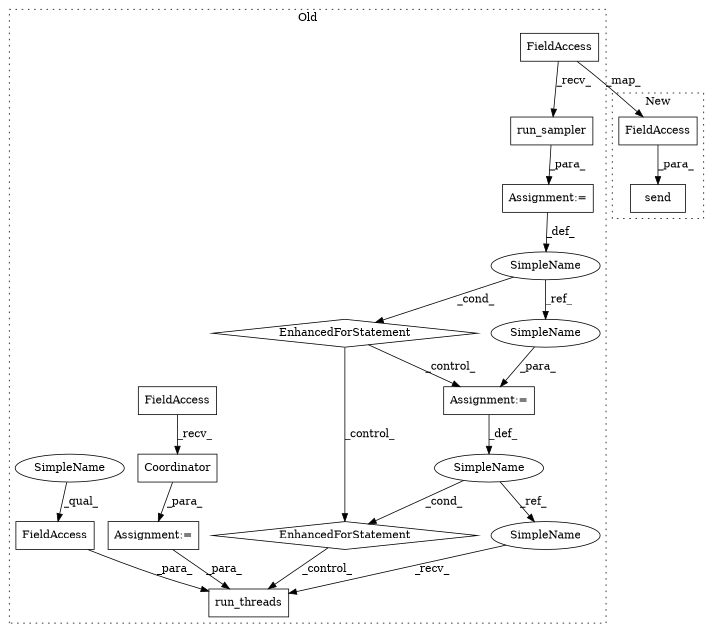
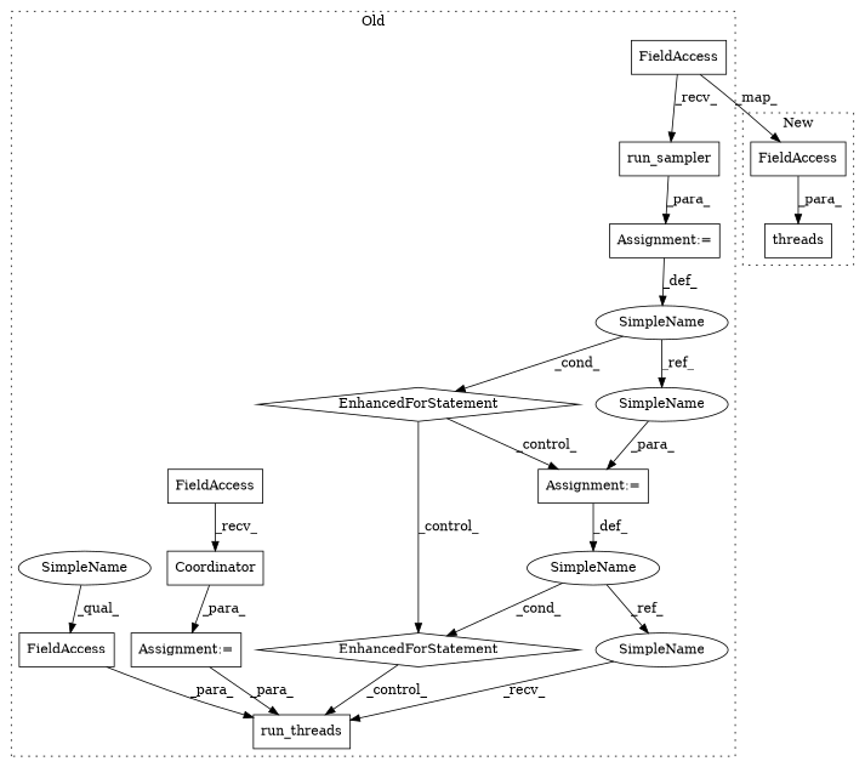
  digraph {
    node [a=42 l=8 s="5736,5837" shape=box]
    n1 [a=32 l="12,1" label=run_threads s="5954,6000"]
    n2 [label=SimpleName s=5797 shape=ellipse]
    n3 [a=70 l="57,2" label=EnhancedForStatement shape=diamond]
    n4 [a=22 l=23 label=FieldAccess s=5977]
    n5 [a=70 l="61,2" label=EnhancedForStatement s="5849,5932" shape=diamond]
    n6 [a=22 l=15 label=FieldAccess s=5808]
    n7 [a=32 l=13 label=run_sampler s=5824]
    n8 [l=7 label=SimpleName s=5914 shape=ellipse]
    n9 [a=32 l=13 label=Coordinator s=5715]
    n10 [a=22 l=16 label=FieldAccess s=5698]
    n11 [a=7 l="57,2" label="Assignment:="]
    n12 [a=7 l="61,2" label="Assignment:=" s="5849,5932"]
    n13 [a=7 l=1 label="Assignment:=" s=5697]
    n14 [l=7 label=SimpleName s=5946 shape=ellipse]
    n15 [l=11 label=SimpleName s=5977 shape=ellipse]
    n16 [label=SimpleName s=5924 shape=ellipse]
-   n17 [a=32 l="5,1" label=send s="5140,5165"]
+   n17 [a=32 l="5,1" label=threads s="5140,5165"]
    n18 [a=22 l=15 label=FieldAccess s=5145]
    subgraph cluster_1 {
      label=Old
      style=dotted
      n1
      n2
      n3
      n4
      n5
      n6
      n7
      n8
      n9
      n10
      n11
      n12
      n13
      n14
      n15
      n16
    }
    subgraph cluster_2 {
      label=New
      style=dotted
      n17
      n18
    }
    n2 -> n3 [label=_cond_]
    n2 -> n16 [label=_ref_]
    n3 -> n5 [label=_control_]
    n3 -> n12 [label=_control_]
    n4 -> n1 [label=_para_]
    n5 -> n1 [label=_control_]
    n6 -> n7 [label=_recv_]
    n6 -> n18 [label=_map_]
    n7 -> n11 [label=_para_]
    n8 -> n5 [label=_cond_]
    n8 -> n14 [label=_ref_]
    n9 -> n13 [label=_para_]
    n10 -> n9 [label=_recv_]
    n11 -> n2 [label=_def_]
    n12 -> n8 [label=_def_]
    n13 -> n1 [label=_para_]
    n14 -> n1 [label=_recv_]
    n15 -> n4 [label=_qual_]
    n16 -> n12 [label=_para_]
    n18 -> n17 [label=_para_]
  }
